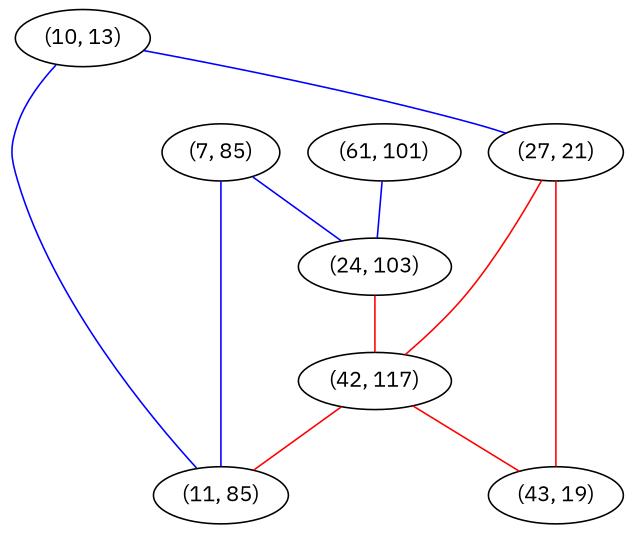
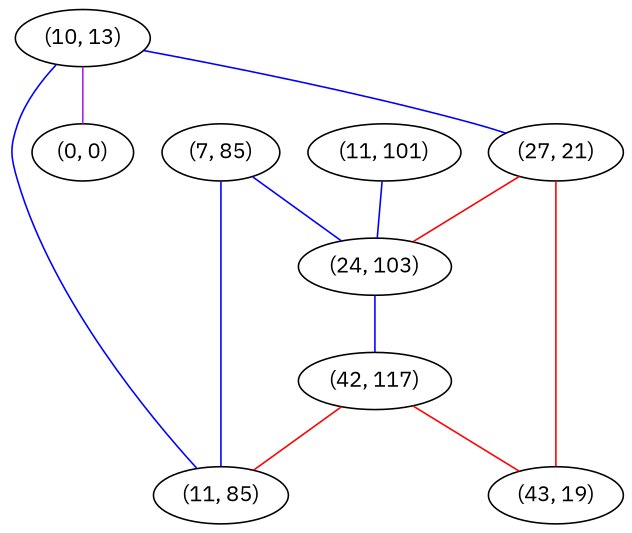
  graph {
    fontname="IBM Plex Sans"
    node [fontname="IBM Plex Sans"]
    edge [color=blue fontname="IBM Plex Sans" weight=3]
    n1 [label="(24, 103)"]
    "(7, 85)"
    "(11, 85)"
    "(42, 117)"
-   "(11, 101)" [label="(61, 101)"]
+   "(11, 101)"
    "(10, 13)"
    "(27, 21)"
+   "(0, 0)"
    "(43, 19)"
-   n1 -- "(42, 117)" [color=red]
+   n1 -- "(42, 117)"
    "(7, 85)" -- n1
    "(7, 85)" -- "(11, 85)" [weight=1]
    "(42, 117)" -- "(11, 85)" [color=red weight=1]
    "(42, 117)" -- "(43, 19)" [color=red weight=1]
    "(11, 101)" -- n1
    "(10, 13)" -- "(11, 85)" [weight=1]
    "(10, 13)" -- "(27, 21)"
-   "(27, 21)" -- "(42, 117)" [color=red weight=1]
+   "(10, 13)" -- "(0, 0)" [color=purple weight=4]
+   "(27, 21)" -- n1 [color=red weight=1]
    "(27, 21)" -- "(43, 19)" [color=red]
  }
